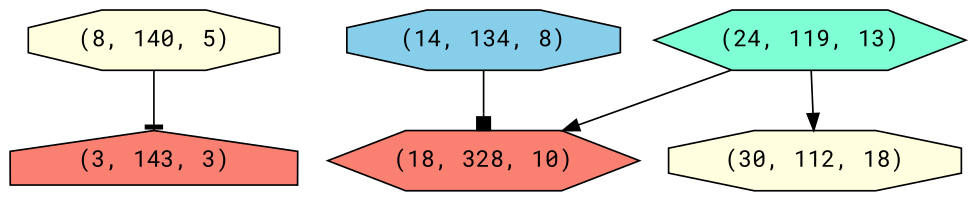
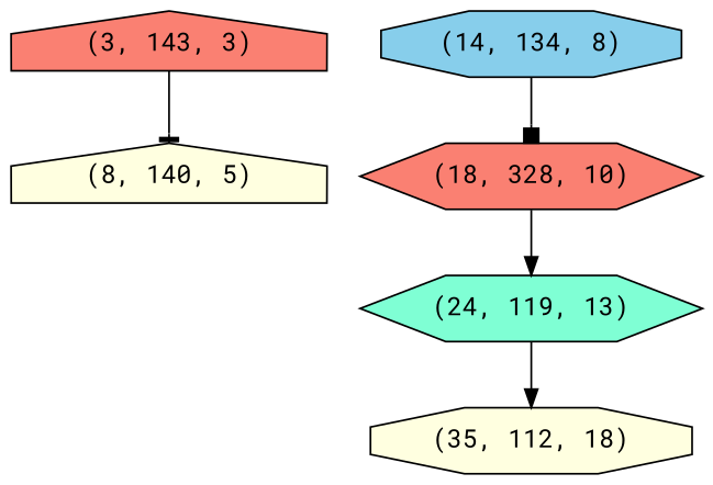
  digraph {
    fontname="Roboto Mono"
    node [fillcolor=salmon fontname="Roboto Mono" shape=house style=filled]
    edge [arrowhead=normal fontname="Roboto Mono"]
    n1 [label="(3, 143, 3)"]
-   "(8, 140, 5)" [fillcolor=lightyellow shape=octagon]
+   "(8, 140, 5)" [fillcolor=lightyellow]
    "(14, 134, 8)" [fillcolor=skyblue shape=octagon]
    n4 [label="(18, 328, 10)" shape=hexagon]
    "(24, 119, 13)" [fillcolor=aquamarine shape=hexagon]
-   "(30, 112, 18)" [fillcolor=lightyellow shape=octagon]
-   "(8, 140, 5)" -> n1 [arrowhead=tee]
+   "(30, 112, 18)" [fillcolor=lightyellow shape=octagon label="(35, 112, 18)"]
+   n1 -> "(8, 140, 5)" [arrowhead=tee]
    "(14, 134, 8)" -> n4 [arrowhead=box]
-   "(24, 119, 13)" -> n4
+   n4 -> "(24, 119, 13)"
    "(24, 119, 13)" -> "(30, 112, 18)"
  }
